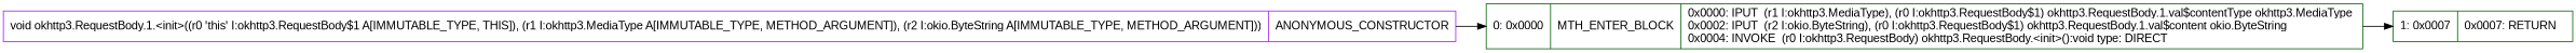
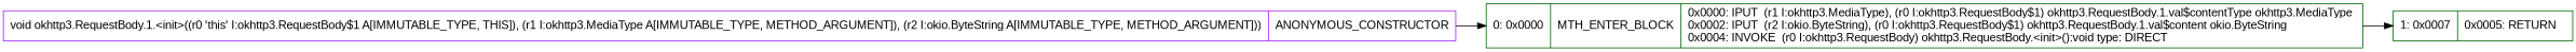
  digraph {
    rankdir=LR
    fontname="Liberation Sans"
    node [shape=record color=darkgreen fontname="Liberation Sans"]
    edge [fontname="Liberation Sans"]
    n1 [label="{0\:\ 0x0000|MTH_ENTER_BLOCK\l|0x0000: IPUT  (r1 I:okhttp3.MediaType), (r0 I:okhttp3.RequestBody$1) okhttp3.RequestBody.1.val$contentType okhttp3.MediaType \l0x0002: IPUT  (r2 I:okio.ByteString), (r0 I:okhttp3.RequestBody$1) okhttp3.RequestBody.1.val$content okio.ByteString \l0x0004: INVOKE  (r0 I:okhttp3.RequestBody) okhttp3.RequestBody.\<init\>():void type: DIRECT \l}"]
-   n2 [label="{1\:\ 0x0007|0x0007: RETURN   \l}"]
+   n2 [label="{1\:\ 0x0007|0x0005: RETURN   \l}"]
    n3 [label="{void okhttp3.RequestBody.1.\<init\>((r0 'this' I:okhttp3.RequestBody$1 A[IMMUTABLE_TYPE, THIS]), (r1 I:okhttp3.MediaType A[IMMUTABLE_TYPE, METHOD_ARGUMENT]), (r2 I:okio.ByteString A[IMMUTABLE_TYPE, METHOD_ARGUMENT]))  | ANONYMOUS_CONSTRUCTOR\l}" color=purple]
    n1 -> n2
    n3 -> n1
  }
